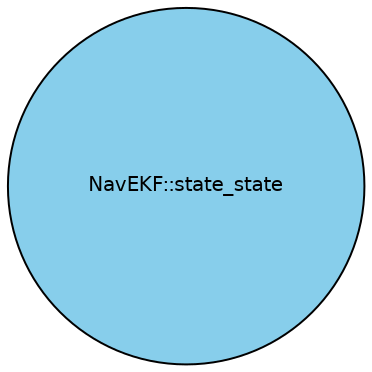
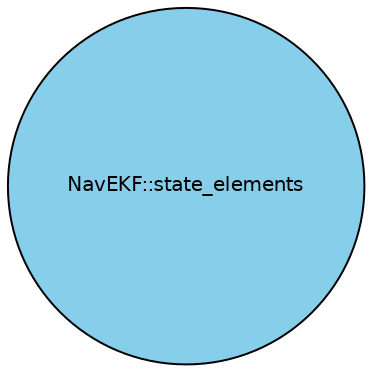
  digraph {
    rankdir=LR
-   n1 [color=black fillcolor=skyblue fontname=Helvetica fontsize=10 height=0.2 label="NavEKF::state_state" shape=circle style=filled width=0.4]
+   n1 [color=black fillcolor=skyblue fontname=Helvetica fontsize=10 height=0.2 label="NavEKF::state_elements" shape=circle style=filled width=0.4]
  }
